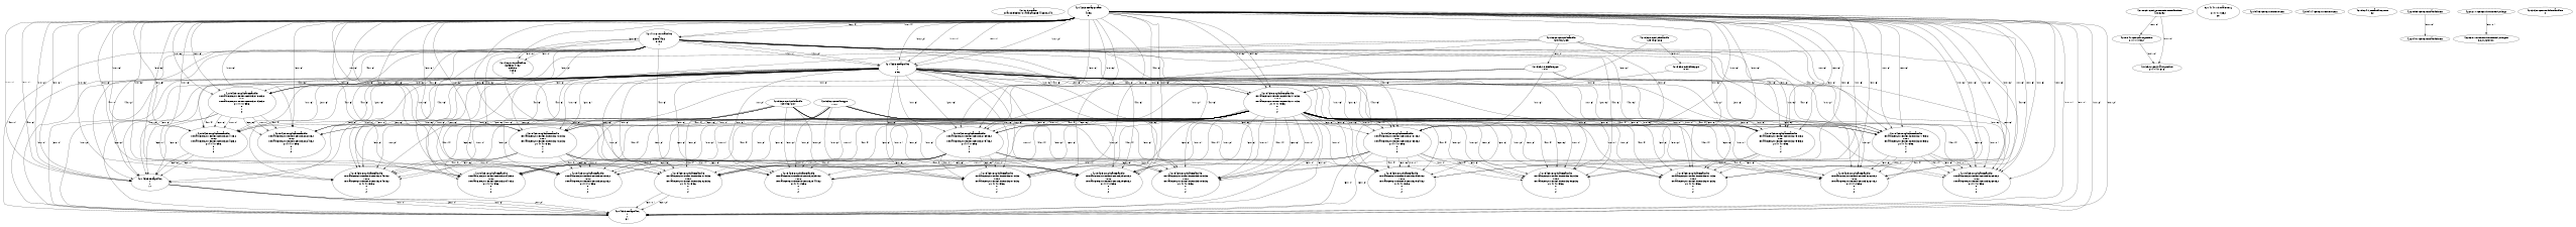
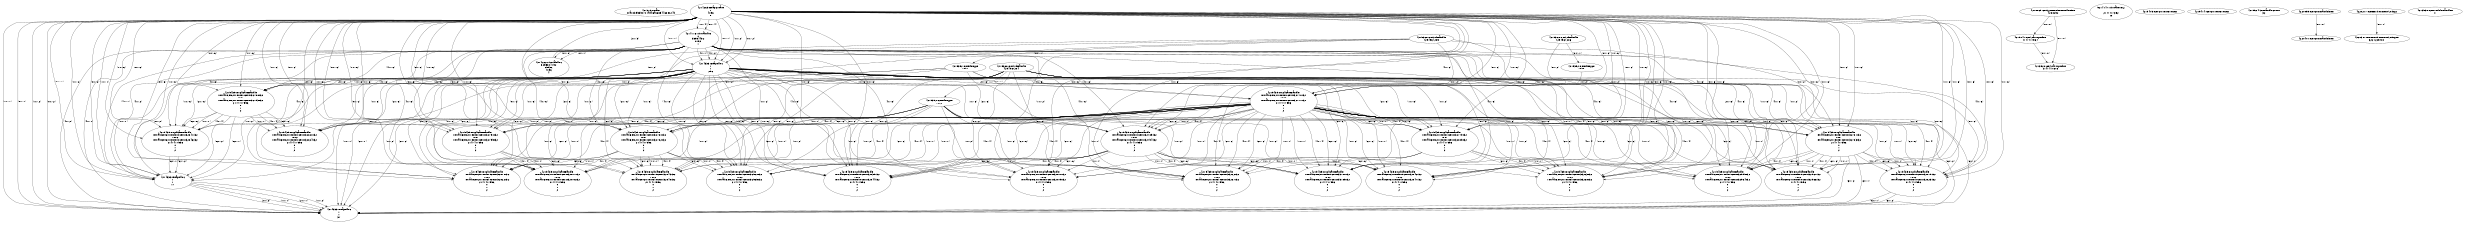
  digraph {
    n1 [label="4213792.main\n00a00395390701adb6ac6354468e024b"]
    n2 [label="4214265.HeapCreate\n1\n4096\n0"]
    n3 [label="4214116.VirtualAlloc\n0\n33554432\n8192\n1"]
    n4 [label="4214333.HeapAlloc\n1\n1\n256"]
    n5 [label="4219439.DuplicateHandle\nretval_GetCurrentProcess_32788_32\n1001\nretval_GetCurrentProcess_32793_32\n2147417556\n0\n1\n2"]
    n6 [label="4219439.DuplicateHandle\nretval_GetCurrentProcess_32841_32\n1002\nretval_GetCurrentProcess_32846_32\n2147417556\n0\n1\n2"]
    n7 [label="4214333.HeapAlloc\n1\n1\n17"]
    n8 [label="4219439.DuplicateHandle\nretval_GetCurrentProcess_32770_32\n1000\nretval_GetCurrentProcess_32771_32\n2147417556\n0\n1\n2"]
    n9 [label="4219439.DuplicateHandle\nretval_GetCurrentProcess_32789_32\n1001\nretval_GetCurrentProcess_32794_32\n2147417556\n0\n1\n2"]
    n10 [label="4219439.DuplicateHandle\nretval_GetCurrentProcess_32842_32\n1002\nretval_GetCurrentProcess_32847_32\n2147417556\n0\n1\n2"]
    n11 [label="4219439.DuplicateHandle\nretval_GetCurrentProcess_32780_32\n1001\nretval_GetCurrentProcess_32782_32\n2147417556\n0\n1\n2"]
    n12 [label="4219439.DuplicateHandle\nretval_GetCurrentProcess_32843_32\n1002\nretval_GetCurrentProcess_32848_32\n2147417556\n0\n1\n2"]
    n13 [label="4219439.DuplicateHandle\nretval_GetCurrentProcess_32781_32\n1001\nretval_GetCurrentProcess_32783_32\n2147417556\n0\n1\n2"]
    n14 [label="4219439.DuplicateHandle\nretval_GetCurrentProcess_32819_32\n1002\nretval_GetCurrentProcess_32823_32\n2147417556\n0\n1\n2"]
    n15 [label="4214333.HeapAlloc\n1\n1\n37"]
    n16 [label="4219439.DuplicateHandle\nretval_GetCurrentProcess_32820_32\n1002\nretval_GetCurrentProcess_32824_32\n2147417556\n0\n1\n2"]
    n17 [label="4219439.DuplicateHandle\nretval_GetCurrentProcess_32818_32\n1002\nretval_GetCurrentProcess_32822_32\n2147417556\n0\n1\n2"]
    n18 [label="4219439.DuplicateHandle\nretval_GetCurrentProcess_32839_32\n1002\nretval_GetCurrentProcess_32844_32\n2147417556\n0\n1\n2"]
    n19 [label="4219439.DuplicateHandle\nretval_GetCurrentProcess_32870_32\n1002\nretval_GetCurrentProcess_32875_32\n2147417556\n0\n1\n2"]
    n20 [label="4219439.DuplicateHandle\nretval_GetCurrentProcess_32960_32\n1002\nretval_GetCurrentProcess_32965_32\n2147417556\n0\n1\n2"]
    n21 [label="4219439.DuplicateHandle\nretval_GetCurrentProcess_32959_32\n1002\nretval_GetCurrentProcess_32964_32\n2147417556\n0\n1\n2"]
    n22 [label="4219439.DuplicateHandle\nretval_GetCurrentProcess_32961_32\n1002\nretval_GetCurrentProcess_32966_32\n2147417556\n0\n1\n2"]
    n23 [label="4219439.DuplicateHandle\nretval_GetCurrentProcess_32790_32\n1001\nretval_GetCurrentProcess_32795_32\n2147417556\n0\n1\n2"]
    n24 [label="4219439.DuplicateHandle\nretval_GetCurrentProcess_32871_32\n1002\nretval_GetCurrentProcess_32876_32\n2147417556\n0\n1\n2"]
    n25 [label="4219439.DuplicateHandle\nretval_GetCurrentProcess_33180_32\n1002\nretval_GetCurrentProcess_33185_32\n2147417556\n0\n1\n2"]
    n26 [label="4219439.DuplicateHandle\nretval_GetCurrentProcess_32779_32\n1001\nretval_GetCurrentProcess_32805_32\n2147417556\n0\n1\n2"]
    n27 [label="4219439.DuplicateHandle\nretval_GetCurrentProcess_33262_32\n1002\nretval_GetCurrentProcess_33267_32\n2147417556\n0\n1\n2"]
    n28 [label="4219439.DuplicateHandle\nretval_GetCurrentProcess_33263_32\n1002\nretval_GetCurrentProcess_33268_32\n2147417556\n0\n1\n2"]
    n29 [label="4214222.VirtualAlloc\n3255304192\n65536\n4096\n4"]
    n30 [label="4218869.GetSystemTimeAsFileTime\n4288292"]
    n31 [label="4219047.GetStartupInfoA\n2147417564"]
    n32 [label="4213922.GetStartupInfoA\n2147417676"]
    n33 [label="9214147.VirtualQuery\n\n2147417352\n28"]
    n34 [label="4219368.GetStdHandle\n4294967286"]
    n35 [label="4219392.GetFileType\n1000"]
    n36 [label="4219368.GetStdHandle\n4294967285"]
    n37 [label="4219392.GetFileType\n1001"]
    n38 [label="4219405.GetCurrentProcess\n"]
    n39 [label="4219414.GetCurrentProcess\n"]
    n40 [label="4219368.GetStdHandle\n4294967284"]
    n41 [label="4219392.GetFileType\n1002"]
    n42 [label="4219524.SetHandleCount\n32"]
    n43 [label="4220059.GetCommandLineA\n"]
    n44 [label="4220401.GetCommandLineA\n"]
    n45 [label="4220217.GetEnvironmentStrings\n"]
    n46 [label="4220387.FreeEnvironmentStringsA\n3221225480"]
    n47 [label="4213930.GetModuleHandleA\n0"]
    n2 -> n3 [label="(1-->4)"]
    n2 -> n3 [label="(0-->4)"]
    n2 -> n4 [label="(1-->1)"]
    n2 -> n4 [label="(0-->1)"]
    n2 -> n4 [label="(1-->2)"]
    n2 -> n4 [label="(0-->2)"]
    n2 -> n5 [label="(1-->6)"]
    n2 -> n5 [label="(0-->6)"]
    n2 -> n6 [label="(1-->6)"]
    n2 -> n6 [label="(0-->6)"]
    n2 -> n7 [label="(1-->1)"]
    n2 -> n7 [label="(0-->1)"]
    n2 -> n7 [label="(1-->2)"]
    n2 -> n7 [label="(0-->2)"]
    n2 -> n8 [label="(1-->6)"]
    n2 -> n8 [label="(0-->6)"]
    n2 -> n9 [label="(1-->6)"]
    n2 -> n9 [label="(0-->6)"]
    n2 -> n10 [label="(1-->6)"]
    n2 -> n10 [label="(0-->6)"]
    n2 -> n11 [label="(1-->6)"]
    n2 -> n11 [label="(0-->6)"]
    n2 -> n12 [label="(1-->6)"]
    n2 -> n12 [label="(0-->6)"]
    n2 -> n13 [label="(1-->6)"]
    n2 -> n13 [label="(0-->6)"]
    n2 -> n14 [label="(1-->6)"]
    n2 -> n14 [label="(0-->6)"]
    n2 -> n15 [label="(1-->1)"]
    n2 -> n15 [label="(0-->1)"]
    n2 -> n15 [label="(1-->2)"]
    n2 -> n15 [label="(0-->2)"]
    n2 -> n16 [label="(1-->6)"]
    n2 -> n16 [label="(0-->6)"]
    n2 -> n17 [label="(1-->6)"]
    n2 -> n17 [label="(0-->6)"]
    n2 -> n18 [label="(1-->6)"]
    n2 -> n18 [label="(0-->6)"]
    n2 -> n19 [label="(1-->6)"]
    n2 -> n19 [label="(0-->6)"]
    n2 -> n20 [label="(1-->6)"]
    n2 -> n20 [label="(0-->6)"]
    n2 -> n21 [label="(1-->6)"]
    n2 -> n21 [label="(0-->6)"]
    n2 -> n22 [label="(1-->6)"]
    n2 -> n22 [label="(0-->6)"]
    n2 -> n23 [label="(1-->6)"]
    n2 -> n23 [label="(0-->6)"]
    n2 -> n24 [label="(1-->6)"]
    n2 -> n24 [label="(0-->6)"]
    n2 -> n25 [label="(1-->6)"]
    n2 -> n25 [label="(0-->6)"]
    n2 -> n26 [label="(1-->6)"]
    n2 -> n26 [label="(0-->6)"]
    n2 -> n27 [label="(1-->6)"]
    n2 -> n27 [label="(0-->6)"]
    n2 -> n28 [label="(1-->6)"]
    n2 -> n28 [label="(0-->6)"]
    n3 -> n4 [label="(4-->1)"]
    n3 -> n4 [label="(4-->2)"]
    n3 -> n5 [label="(4-->6)"]
    n3 -> n6 [label="(4-->6)"]
    n3 -> n7 [label="(4-->1)"]
    n3 -> n7 [label="(4-->2)"]
    n3 -> n8 [label="(4-->6)"]
    n3 -> n9 [label="(4-->6)"]
    n3 -> n10 [label="(4-->6)"]
    n3 -> n11 [label="(4-->6)"]
    n3 -> n12 [label="(4-->6)"]
    n3 -> n13 [label="(4-->6)"]
    n3 -> n14 [label="(4-->6)"]
    n3 -> n15 [label="(4-->1)"]
    n3 -> n15 [label="(4-->2)"]
    n3 -> n16 [label="(4-->6)"]
    n3 -> n17 [label="(4-->6)"]
    n3 -> n18 [label="(4-->6)"]
    n3 -> n19 [label="(4-->6)"]
    n3 -> n20 [label="(4-->6)"]
    n3 -> n21 [label="(4-->6)"]
    n3 -> n22 [label="(4-->6)"]
    n3 -> n23 [label="(4-->6)"]
    n3 -> n24 [label="(4-->6)"]
    n3 -> n25 [label="(4-->6)"]
    n3 -> n26 [label="(4-->6)"]
    n3 -> n27 [label="(4-->6)"]
    n3 -> n28 [label="(4-->6)"]
    n3 -> n29 [label="(0-->1)"]
    n3 -> n29 [label="(0-->0)"]
    n4 -> n5 [label="(1-->6)"]
    n4 -> n5 [label="(2-->6)"]
    n4 -> n6 [label="(1-->6)"]
    n4 -> n6 [label="(2-->6)"]
    n4 -> n7 [label="(1-->1)"]
    n4 -> n7 [label="(2-->1)"]
    n4 -> n7 [label="(1-->2)"]
    n4 -> n7 [label="(2-->2)"]
    n4 -> n8 [label="(1-->6)"]
    n4 -> n8 [label="(2-->6)"]
    n4 -> n9 [label="(1-->6)"]
    n4 -> n9 [label="(2-->6)"]
    n4 -> n10 [label="(1-->6)"]
    n4 -> n10 [label="(2-->6)"]
    n4 -> n11 [label="(1-->6)"]
    n4 -> n11 [label="(2-->6)"]
    n4 -> n12 [label="(1-->6)"]
    n4 -> n12 [label="(2-->6)"]
    n4 -> n13 [label="(1-->6)"]
    n4 -> n13 [label="(2-->6)"]
    n4 -> n14 [label="(1-->6)"]
    n4 -> n14 [label="(2-->6)"]
    n4 -> n15 [label="(1-->1)"]
    n4 -> n15 [label="(2-->1)"]
    n4 -> n15 [label="(1-->2)"]
    n4 -> n15 [label="(2-->2)"]
    n4 -> n16 [label="(1-->6)"]
    n4 -> n16 [label="(2-->6)"]
    n4 -> n17 [label="(1-->6)"]
    n4 -> n17 [label="(2-->6)"]
    n4 -> n18 [label="(1-->6)"]
    n4 -> n18 [label="(2-->6)"]
    n4 -> n19 [label="(1-->6)"]
    n4 -> n19 [label="(2-->6)"]
    n4 -> n20 [label="(1-->6)"]
    n4 -> n20 [label="(2-->6)"]
    n4 -> n21 [label="(1-->6)"]
    n4 -> n21 [label="(2-->6)"]
    n4 -> n22 [label="(1-->6)"]
    n4 -> n22 [label="(2-->6)"]
    n4 -> n23 [label="(1-->6)"]
    n4 -> n23 [label="(2-->6)"]
    n4 -> n24 [label="(1-->6)"]
    n4 -> n24 [label="(2-->6)"]
    n4 -> n25 [label="(1-->6)"]
    n4 -> n25 [label="(2-->6)"]
    n4 -> n26 [label="(1-->6)"]
    n4 -> n26 [label="(2-->6)"]
    n4 -> n27 [label="(1-->6)"]
    n4 -> n27 [label="(2-->6)"]
    n4 -> n28 [label="(1-->6)"]
    n4 -> n28 [label="(2-->6)"]
    n5 -> n6 [label="(4-->4)"]
    n5 -> n6 [label="(6-->6)"]
    n5 -> n6 [label="(7-->7)"]
    n5 -> n7 [label="(6-->1)"]
    n5 -> n7 [label="(6-->2)"]
    n5 -> n16 [label="(4-->4)"]
    n5 -> n16 [label="(6-->6)"]
    n5 -> n16 [label="(7-->7)"]
    n6 -> n7 [label="(6-->1)"]
    n6 -> n7 [label="(6-->2)"]
    n7 -> n15 [label="(1-->1)"]
    n7 -> n15 [label="(2-->1)"]
    n7 -> n15 [label="(1-->2)"]
    n7 -> n15 [label="(2-->2)"]
    n8 -> n9 [label="(4-->4)"]
    n8 -> n9 [label="(6-->6)"]
    n8 -> n9 [label="(7-->7)"]
    n8 -> n10 [label="(4-->4)"]
    n8 -> n10 [label="(6-->6)"]
    n8 -> n10 [label="(7-->7)"]
    n8 -> n11 [label="(4-->4)"]
    n8 -> n11 [label="(6-->6)"]
    n8 -> n11 [label="(7-->7)"]
    n8 -> n12 [label="(4-->4)"]
    n8 -> n12 [label="(6-->6)"]
    n8 -> n12 [label="(7-->7)"]
    n8 -> n13 [label="(4-->4)"]
    n8 -> n13 [label="(6-->6)"]
    n8 -> n13 [label="(7-->7)"]
    n8 -> n14 [label="(4-->4)"]
    n8 -> n14 [label="(6-->6)"]
    n8 -> n14 [label="(7-->7)"]
    n8 -> n15 [label="(6-->1)"]
    n8 -> n15 [label="(6-->2)"]
    n8 -> n17 [label="(4-->4)"]
    n8 -> n17 [label="(6-->6)"]
    n8 -> n17 [label="(7-->7)"]
    n8 -> n18 [label="(4-->4)"]
    n8 -> n18 [label="(6-->6)"]
    n8 -> n18 [label="(7-->7)"]
    n8 -> n19 [label="(4-->4)"]
    n8 -> n19 [label="(6-->6)"]
    n8 -> n19 [label="(7-->7)"]
    n8 -> n20 [label="(4-->4)"]
    n8 -> n20 [label="(6-->6)"]
    n8 -> n20 [label="(7-->7)"]
    n8 -> n21 [label="(4-->4)"]
    n8 -> n21 [label="(6-->6)"]
    n8 -> n21 [label="(7-->7)"]
    n8 -> n22 [label="(4-->4)"]
    n8 -> n22 [label="(6-->6)"]
    n8 -> n22 [label="(7-->7)"]
    n8 -> n23 [label="(4-->4)"]
    n8 -> n23 [label="(6-->6)"]
    n8 -> n23 [label="(7-->7)"]
    n8 -> n24 [label="(4-->4)"]
    n8 -> n24 [label="(6-->6)"]
    n8 -> n24 [label="(7-->7)"]
    n8 -> n25 [label="(4-->4)"]
    n8 -> n25 [label="(6-->6)"]
    n8 -> n25 [label="(7-->7)"]
    n8 -> n26 [label="(4-->4)"]
    n8 -> n26 [label="(6-->6)"]
    n8 -> n26 [label="(7-->7)"]
    n8 -> n27 [label="(4-->4)"]
    n8 -> n27 [label="(6-->6)"]
    n8 -> n27 [label="(7-->7)"]
    n8 -> n28 [label="(4-->4)"]
    n8 -> n28 [label="(6-->6)"]
    n8 -> n28 [label="(7-->7)"]
    n9 -> n10 [label="(4-->4)"]
    n9 -> n10 [label="(6-->6)"]
    n9 -> n10 [label="(7-->7)"]
    n9 -> n18 [label="(4-->4)"]
    n9 -> n18 [label="(6-->6)"]
    n9 -> n18 [label="(7-->7)"]
    n9 -> n19 [label="(4-->4)"]
    n9 -> n19 [label="(6-->6)"]
    n9 -> n19 [label="(7-->7)"]
    n9 -> n25 [label="(4-->4)"]
    n9 -> n25 [label="(6-->6)"]
    n9 -> n25 [label="(7-->7)"]
    n11 -> n12 [label="(4-->4)"]
    n11 -> n12 [label="(6-->6)"]
    n11 -> n12 [label="(7-->7)"]
    n11 -> n17 [label="(4-->4)"]
    n11 -> n17 [label="(6-->6)"]
    n11 -> n17 [label="(7-->7)"]
    n11 -> n20 [label="(4-->4)"]
    n11 -> n20 [label="(6-->6)"]
    n11 -> n20 [label="(7-->7)"]
    n13 -> n14 [label="(4-->4)"]
    n13 -> n14 [label="(6-->6)"]
    n13 -> n14 [label="(7-->7)"]
    n13 -> n15 [label="(6-->1)"]
    n13 -> n15 [label="(6-->2)"]
    n13 -> n21 [label="(4-->4)"]
    n13 -> n21 [label="(6-->6)"]
    n13 -> n21 [label="(7-->7)"]
    n13 -> n22 [label="(4-->4)"]
    n13 -> n22 [label="(6-->6)"]
    n13 -> n22 [label="(7-->7)"]
    n14 -> n15 [label="(6-->1)"]
    n14 -> n15 [label="(6-->2)"]
    n23 -> n24 [label="(4-->4)"]
    n23 -> n24 [label="(6-->6)"]
    n23 -> n24 [label="(7-->7)"]
    n26 -> n27 [label="(4-->4)"]
    n26 -> n27 [label="(6-->6)"]
    n26 -> n27 [label="(7-->7)"]
    n26 -> n28 [label="(4-->4)"]
    n26 -> n28 [label="(6-->6)"]
    n26 -> n28 [label="(7-->7)"]
    n29 -> n2 [label="(2-->3)"]
    n30 -> n31 [label="(0-->0)"]
    n30 -> n32 [label="(0-->0)"]
    n31 -> n32 [label="(0-->0)"]
    n34 -> n8 [label="(0-->2)"]
    n34 -> n35 [label="(0-->1)"]
    n35 -> n8 [label="(1-->2)"]
    n36 -> n5 [label="(0-->2)"]
    n36 -> n9 [label="(0-->2)"]
    n36 -> n11 [label="(0-->2)"]
    n36 -> n13 [label="(0-->2)"]
    n36 -> n23 [label="(0-->2)"]
    n36 -> n26 [label="(0-->2)"]
    n36 -> n37 [label="(0-->1)"]
    n37 -> n5 [label="(1-->2)"]
    n37 -> n9 [label="(1-->2)"]
    n37 -> n11 [label="(1-->2)"]
    n37 -> n13 [label="(1-->2)"]
    n37 -> n23 [label="(1-->2)"]
    n37 -> n26 [label="(1-->2)"]
    n40 -> n6 [label="(0-->2)"]
    n40 -> n10 [label="(0-->2)"]
    n40 -> n12 [label="(0-->2)"]
    n40 -> n14 [label="(0-->2)"]
    n40 -> n16 [label="(0-->2)"]
    n40 -> n17 [label="(0-->2)"]
    n40 -> n18 [label="(0-->2)"]
    n40 -> n19 [label="(0-->2)"]
    n40 -> n20 [label="(0-->2)"]
    n40 -> n21 [label="(0-->2)"]
    n40 -> n22 [label="(0-->2)"]
    n40 -> n24 [label="(0-->2)"]
    n40 -> n25 [label="(0-->2)"]
    n40 -> n27 [label="(0-->2)"]
    n40 -> n28 [label="(0-->2)"]
+   n40 -> n41 [label="(0-->1)"]
    n41 -> n6 [label="(1-->2)"]
    n41 -> n10 [label="(1-->2)"]
    n41 -> n12 [label="(1-->2)"]
    n41 -> n14 [label="(1-->2)"]
    n41 -> n16 [label="(1-->2)"]
    n41 -> n17 [label="(1-->2)"]
    n41 -> n18 [label="(1-->2)"]
    n41 -> n19 [label="(1-->2)"]
    n41 -> n20 [label="(1-->2)"]
    n41 -> n21 [label="(1-->2)"]
    n41 -> n22 [label="(1-->2)"]
    n41 -> n24 [label="(1-->2)"]
    n41 -> n25 [label="(1-->2)"]
    n41 -> n27 [label="(1-->2)"]
    n41 -> n28 [label="(1-->2)"]
    n43 -> n44 [label="(0-->0)"]
    n45 -> n46 [label="(0-->1)"]
  }
